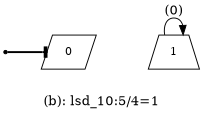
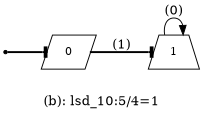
  digraph {
    label="(b): lsd_10:5/4=1"
    rankdir=LR
    node [fontsize=12]
    edge [style=bold arrowhead=tee]
    n1 [label=0 shape=parallelogram]
    n2 [label=1 shape=trapezium]
    n3 [label=1 shape=point]
+   n1 -> n2 [label="(1)"]
    n2 -> n2 [label="(0)" style=solid arrowhead=normal]
    n3 -> n1
  }
